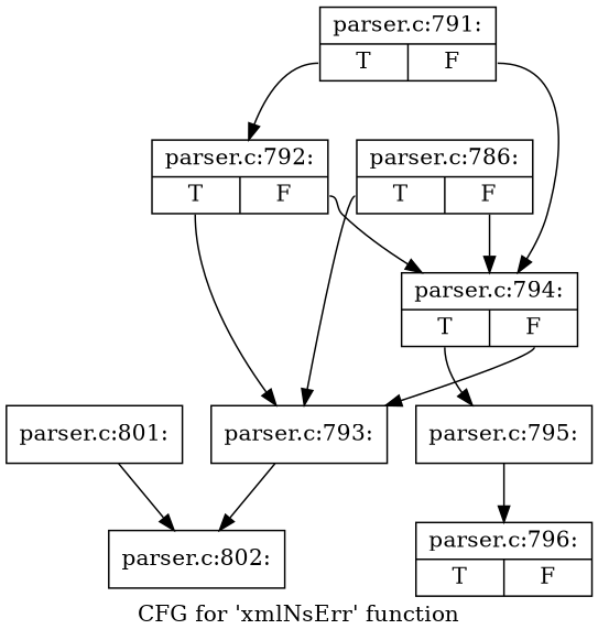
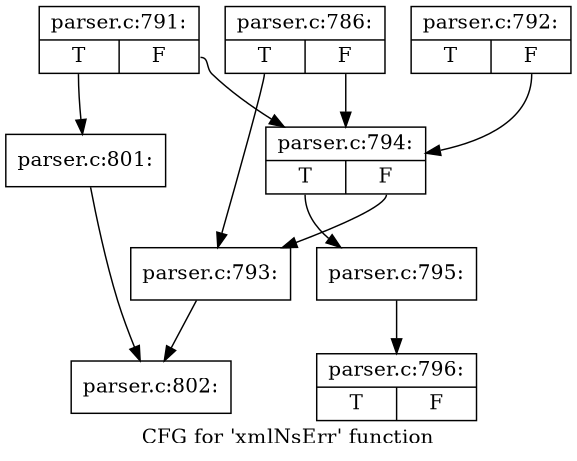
  digraph {
    label="CFG for 'xmlNsErr' function"
    node [shape=record]
    edge [tailport=s0]
    n1 [label="{parser.c:786:|{<s0>T|<s1>F}}"]
    n2 [label="{parser.c:794:|{<s0>T|<s1>F}}"]
    n3 [label="{parser.c:793:}"]
    n4 [label="{parser.c:791:|{<s0>T|<s1>F}}"]
    n5 [label="{parser.c:792:|{<s0>T|<s1>F}}"]
    n6 [label="{parser.c:795:}"]
    n7 [label="{parser.c:796:|{<s0>T|<s1>F}}"]
    n8 [label="{parser.c:802:}"]
    n9 [label="{parser.c:801:}"]
    n1 -> n2 [tailport=s1]
    n1 -> n3
    n2 -> n3 [tailport=s1]
    n2 -> n6
    n3 -> n8
    n4 -> n2 [tailport=s1]
-   n4 -> n5
+   n4 -> n9
    n5 -> n2 [tailport=s1]
-   n5 -> n3
    n6 -> n7
    n9 -> n8
  }
